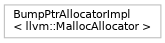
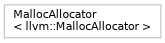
  digraph {
    rankdir=LR
-   n1 [color=grey75 fontname=Helvetica fontsize=10 height=0.2 label="BumpPtrAllocatorImpl\l\< llvm::MallocAllocator \>" shape=record width=0.4]
+   n1 [color=grey75 fontname=Helvetica fontsize=10 height=0.2 label="MallocAllocator\l\< llvm::MallocAllocator \>" shape=record width=0.4]
  }
